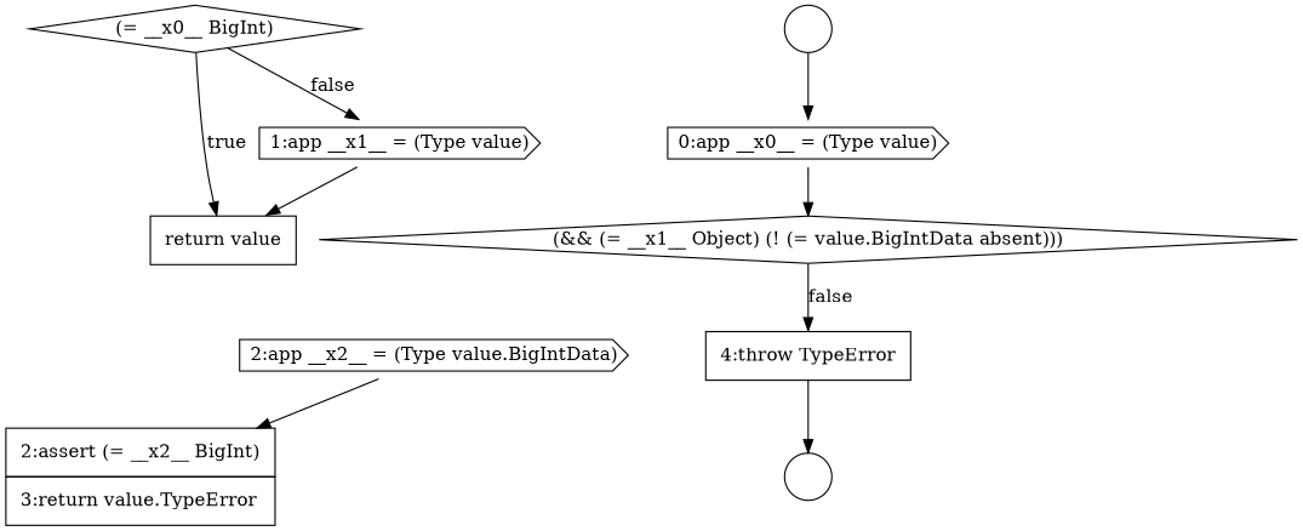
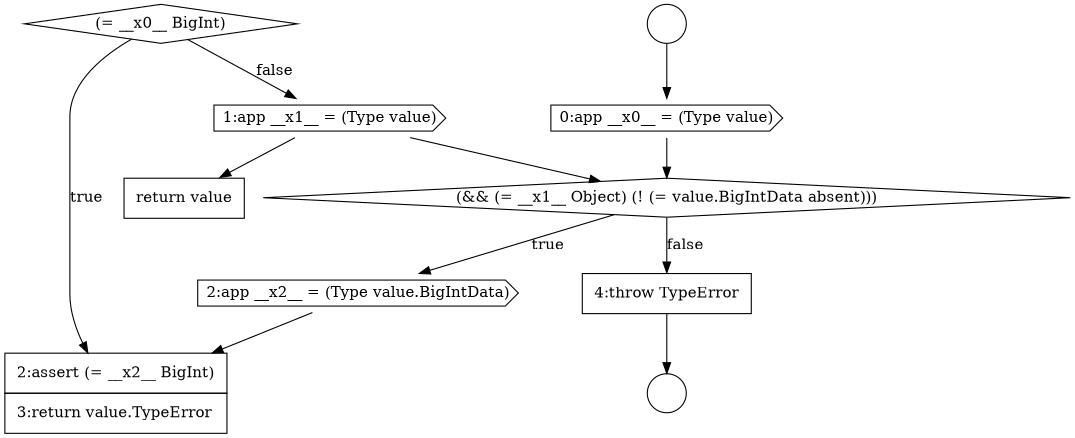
  digraph {
    node [color=black fillcolor=white shape=cds style=filled]
    edge [color=black]
    n1 [label=<<font color="black">1:app __x1__ = (Type value)</font>>]
    n2 [label=<<font color="black">(&amp;&amp; (= __x1__ Object) (! (= value.BigIntData absent)))</font>> shape=diamond]
    n3 [label=<<font color="black">     <table border="0" cellborder="1" cellspacing="0" cellpadding="10">       <tr><td align="left">return value</td></tr>     </table>   </font>> margin=0 shape=none]
    n4 [label=<<font color="black">     <table border="0" cellborder="1" cellspacing="0" cellpadding="10">       <tr><td align="left">4:throw TypeError</td></tr>     </table>   </font>> margin=0 shape=none]
    n5 [label=<<font color="black">2:app __x2__ = (Type value.BigIntData)</font>>]
    n6 [label=" " shape=circle]
    n7 [label=<<font color="black">(= __x0__ BigInt)</font>> shape=diamond]
    n8 [label=<<font color="black">     <table border="0" cellborder="1" cellspacing="0" cellpadding="10">       <tr><td align="left">2:assert (= __x2__ BigInt)</td></tr>       <tr><td align="left">3:return value.TypeError</td></tr>     </table>   </font>> margin=0 shape=none]
    n9 [label=<<font color="black">0:app __x0__ = (Type value)</font>>]
    n10 [label=" " shape=circle]
+   n1 -> n2
    n1 -> n3
    n2 -> n4 [label=<<font color="black">false</font>>]
+   n2 -> n5 [label=<<font color="black">true</font>>]
    n4 -> n6
    n5 -> n8
    n7 -> n1 [label=<<font color="black">false</font>>]
-   n7 -> n3 [label=<<font color="black">true</font>>]
+   n7 -> n8 [label=<<font color="black">true</font>>]
    n9 -> n2
    n10 -> n9
  }
